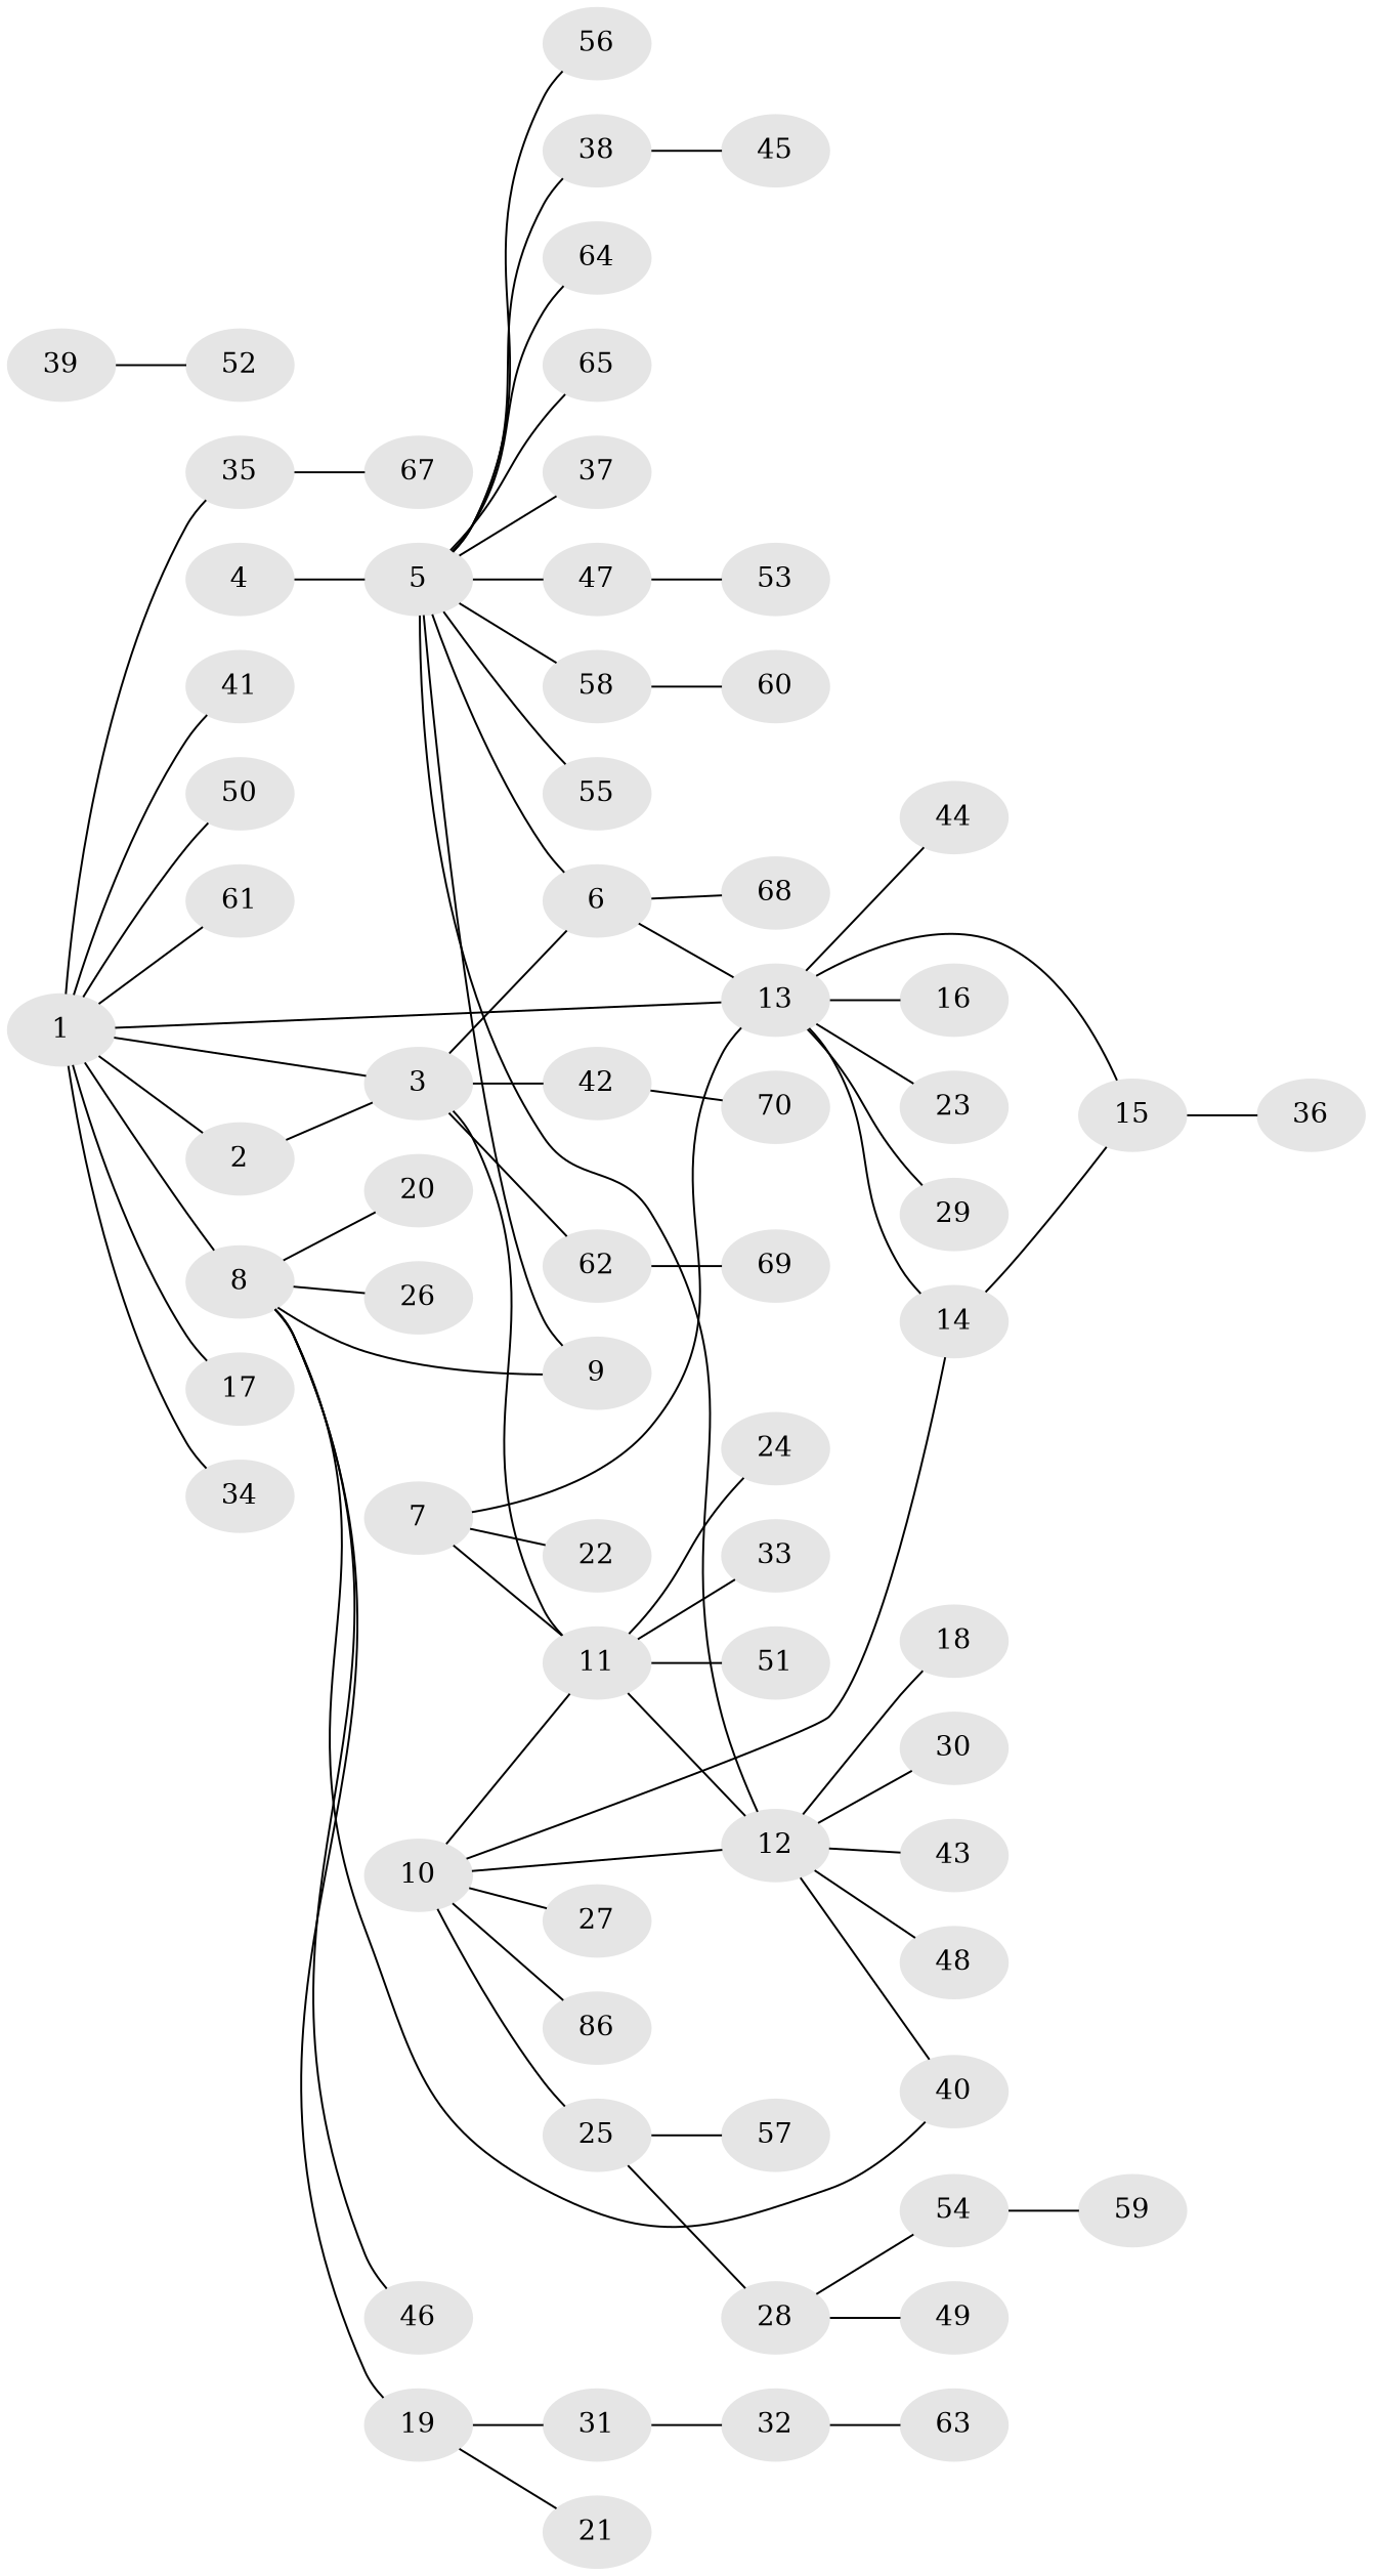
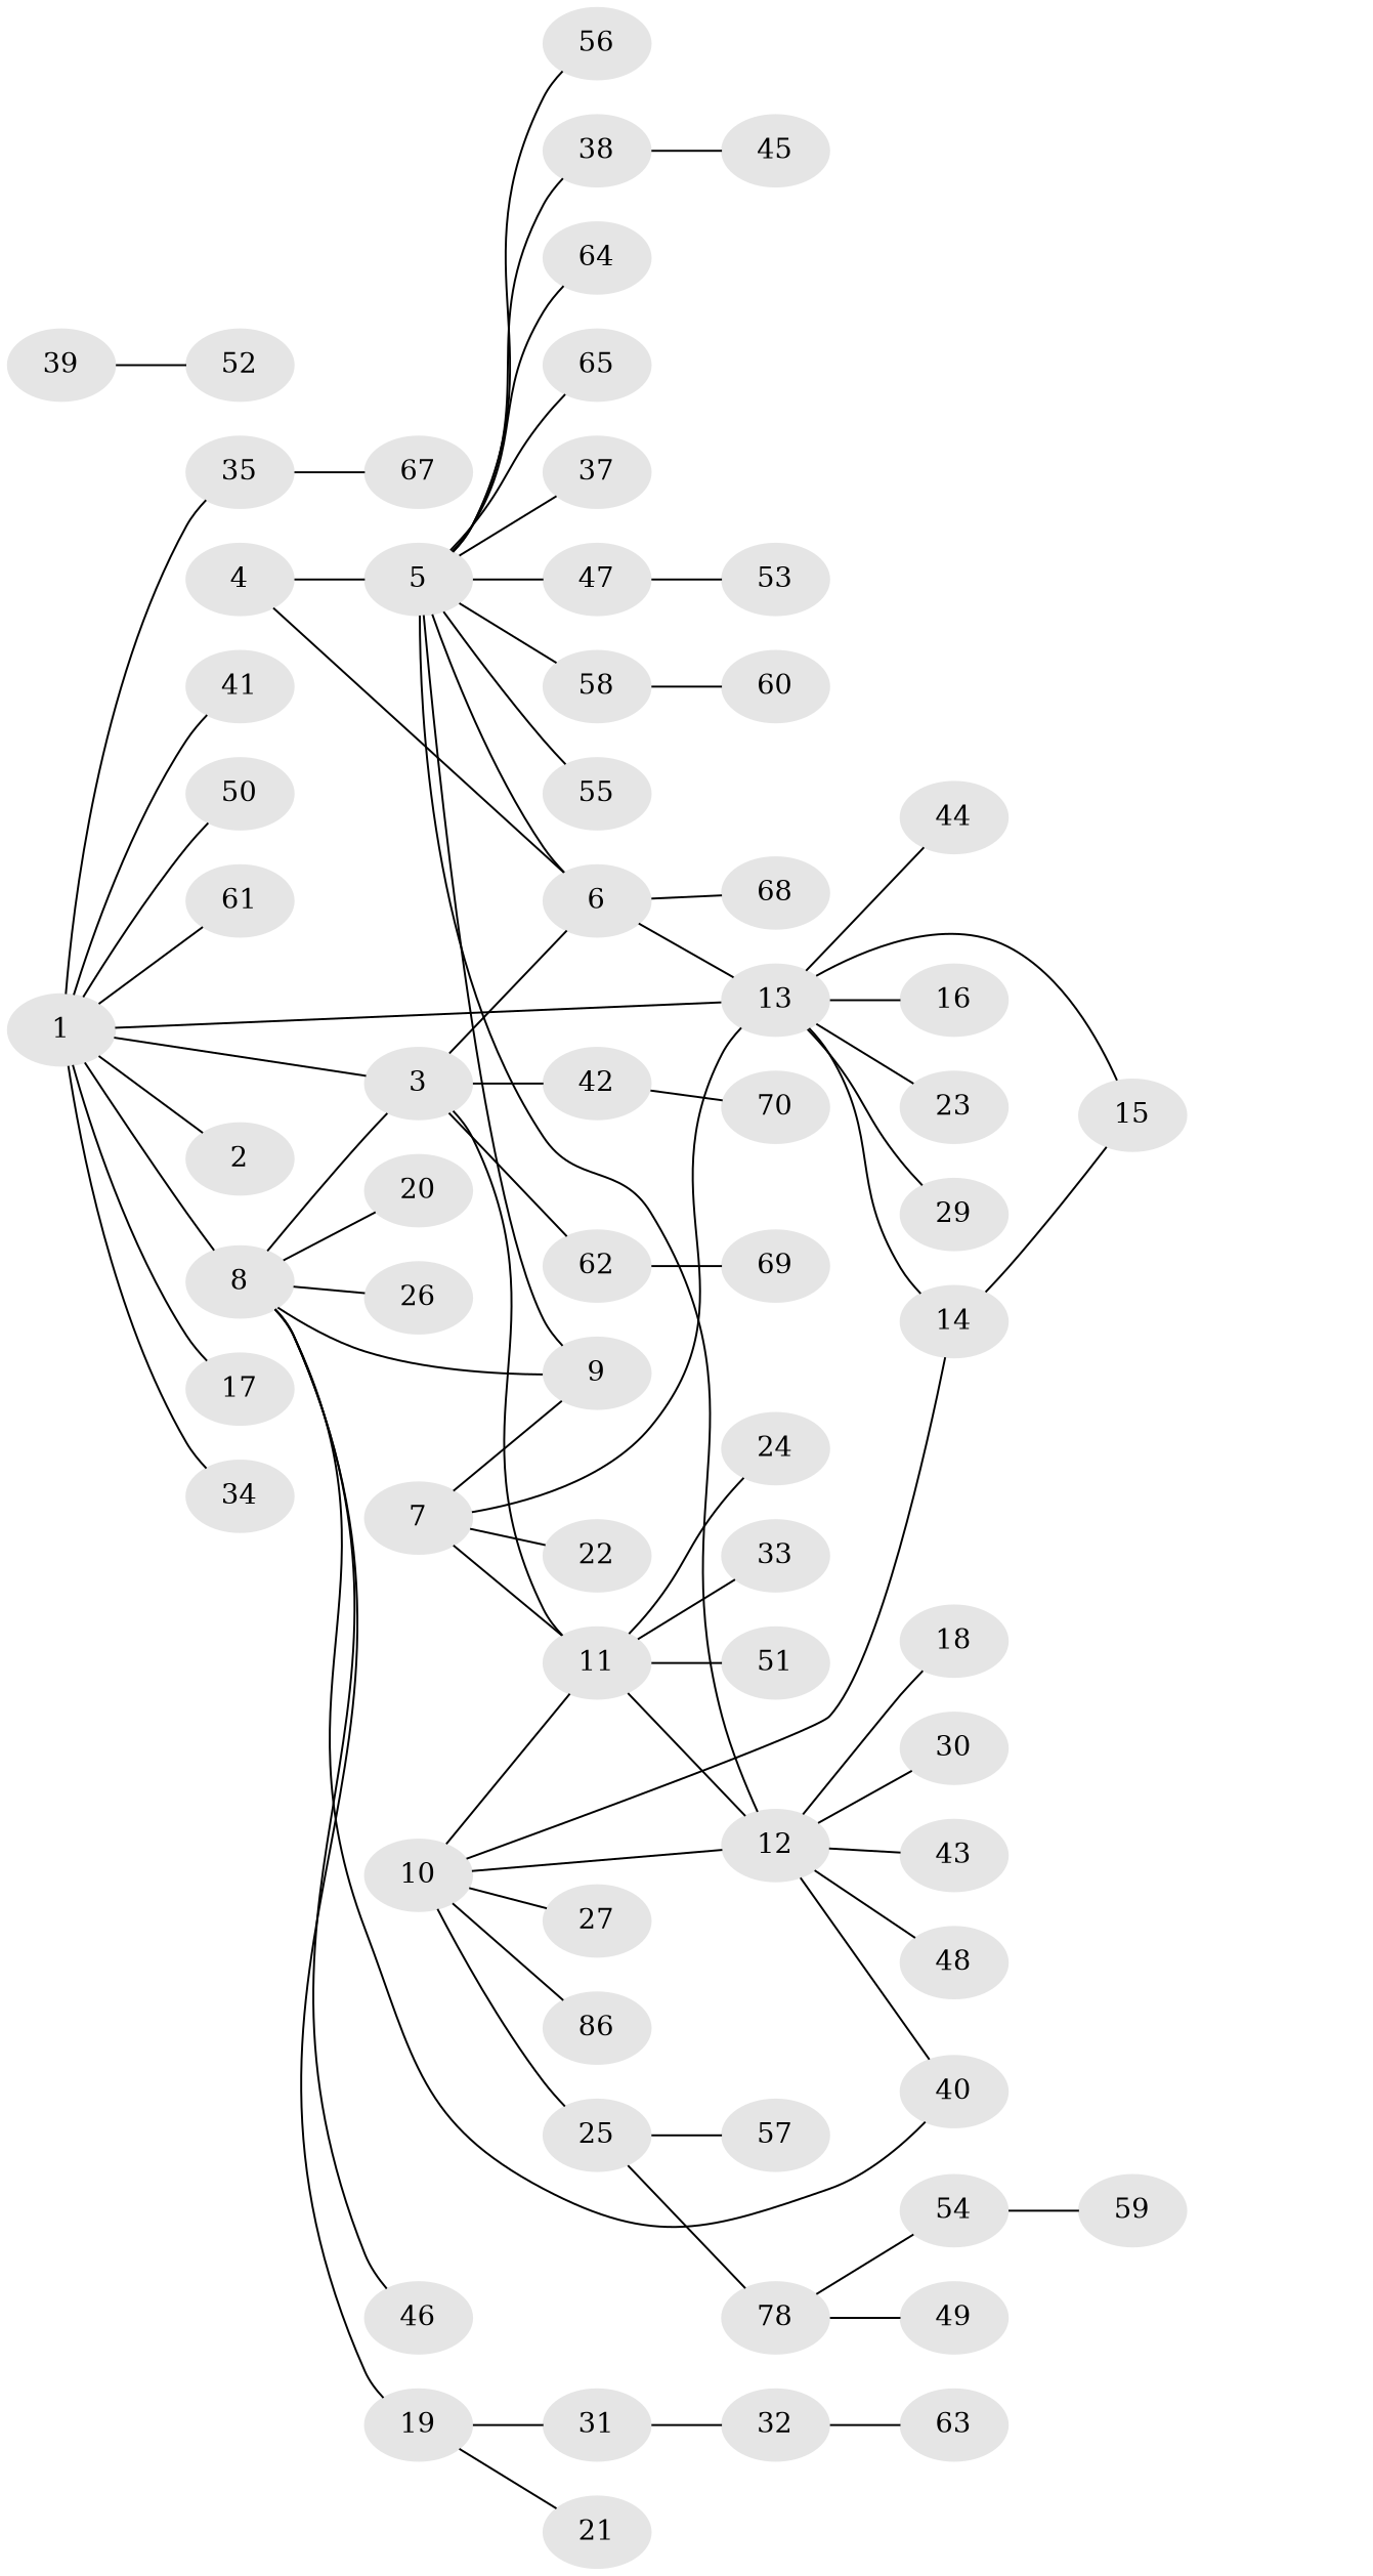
  graph {
    rankdir=LR
    node [color=gray90 style=filled]
    1
    2
    3
    8
    13
    17
    34
    35
    41
    50
    61
    6
    11
    42
    62
    9
    19
    20
    26
    40
    46
    14
    15
    16
    23
    29
    44
    67
    68
    12
    24
    33
    51
    70
    69
    4
    5
    37
    38
    47
    55
    56
    58
    64
    65
    18
    30
    43
    48
    45
    53
    60
    7
    22
    21
    31
    39
    52
    10
    25
    27
    n62 [label=86]
-   28
+   28 [label=78]
    57
-   36
    32
    49
    54
    59
    63
    1 -- 2
    1 -- 3
    1 -- 8
    1 -- 13
    1 -- 17
    1 -- 34
    1 -- 35
    1 -- 41
    1 -- 50
    1 -- 61
-   2 -- 3
+   8 -- 3
    3 -- 6
    3 -- 11
    3 -- 42
    3 -- 62
    8 -- 9
    8 -- 19
    8 -- 20
    8 -- 26
    8 -- 40
    8 -- 46
    13 -- 14
    13 -- 15
    13 -- 16
    13 -- 23
    13 -- 29
    13 -- 44
    35 -- 67
    6 -- 13
    6 -- 68
    11 -- 12
    11 -- 24
    11 -- 33
    11 -- 51
    42 -- 70
    62 -- 69
    19 -- 21
    19 -- 31
    14 -- 15
-   15 -- 36
    12 -- 40
    12 -- 18
    12 -- 30
    12 -- 43
    12 -- 48
+   4 -- 6
    4 -- 5
    5 -- 6
    5 -- 9
    5 -- 12
    5 -- 37
    5 -- 38
    5 -- 47
    5 -- 55
    5 -- 56
    5 -- 58
    5 -- 64
    5 -- 65
    38 -- 45
    47 -- 53
    58 -- 60
    7 -- 13
    7 -- 11
+   7 -- 9
    7 -- 22
    31 -- 32
    39 -- 52
    10 -- 11
    10 -- 14
    10 -- 12
    10 -- 25
    10 -- 27
    10 -- n62
    25 -- 28
    25 -- 57
    28 -- 49
    28 -- 54
    32 -- 63
    54 -- 59
  }
